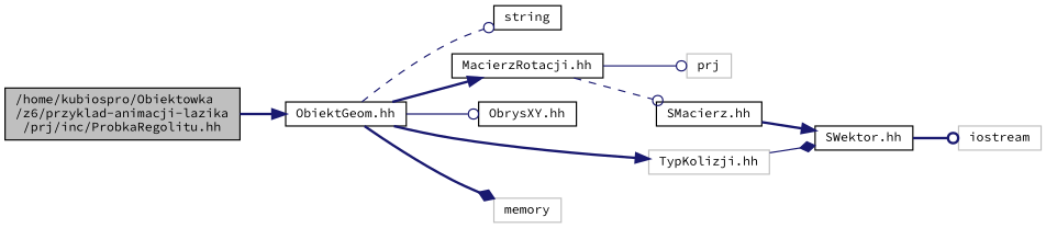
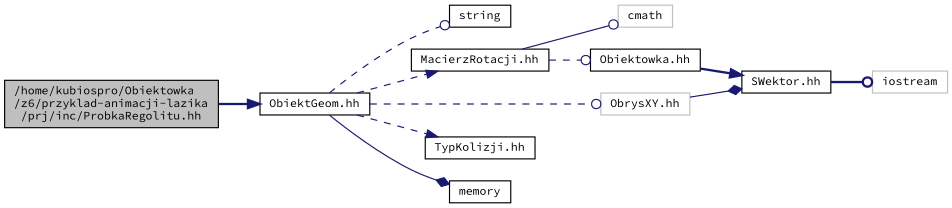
  digraph {
    fontname="Source Code Pro"
    rankdir=LR
    node [color=black fillcolor=white fontname="Source Code Pro" fontsize=10 shape=record style=filled]
    edge [arrowhead=odot color=midnightblue fontname="Source Code Pro" fontsize=10 labelfontname=FreeSans labelfontsize=10 style=bold]
    n1 [fillcolor=grey75 fontcolor=black height=0.2 label="/home/kubiospro/Obiektowka\l/z6/przyklad-animacji-lazika\l/prj/inc/ProbkaRegolitu.hh" width=0.4]
    n2 [height=0.2 label="ObiektGeom.hh" width=0.4]
    n3 [height=0.2 label=string width=0.4]
    n4 [height=0.2 label="MacierzRotacji.hh" width=0.4]
-   n5 [height=0.2 label="ObrysXY.hh" width=0.4]
-   n6 [color=grey75 height=0.2 label="TypKolizji.hh" width=0.4]
-   n7 [color=grey75 height=0.2 label=memory width=0.4]
-   n8 [color=grey75 height=0.2 label=prj width=0.4]
-   n9 [height=0.2 label="SMacierz.hh" width=0.4]
+   n5 [color=grey75 height=0.2 label="ObrysXY.hh" width=0.4]
+   n6 [height=0.2 label="TypKolizji.hh" width=0.4]
+   n7 [height=0.2 label=memory width=0.4]
+   n8 [color=grey75 height=0.2 label=cmath width=0.4]
+   n9 [height=0.2 label="Obiektowka.hh" width=0.4]
    n10 [height=0.2 label="SWektor.hh" width=0.4]
    n11 [color=grey75 height=0.2 label=iostream width=0.4]
    n1 -> n2 [arrowhead=normal]
    n2 -> n3 [style=dashed]
-   n2 -> n4 [arrowhead=normal]
-   n2 -> n5 [style=solid]
-   n2 -> n6 [arrowhead=normal]
-   n2 -> n7 [arrowhead=diamond]
+   n2 -> n4 [arrowhead=normal style=dashed]
+   n2 -> n5 [style=dashed]
+   n2 -> n6 [arrowhead=normal style=dashed]
+   n2 -> n7 [arrowhead=diamond style=solid]
    n4 -> n8 [style=solid]
    n4 -> n9 [style=dashed]
-   n6 -> n10 [arrowhead=diamond style=solid]
+   n5 -> n10 [arrowhead=diamond style=solid]
    n9 -> n10 [arrowhead=normal]
    n10 -> n11
  }
